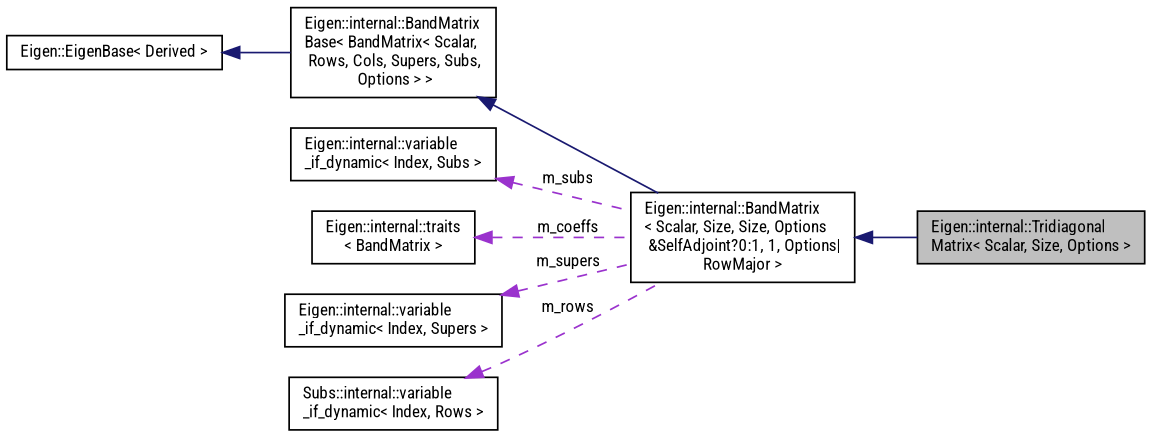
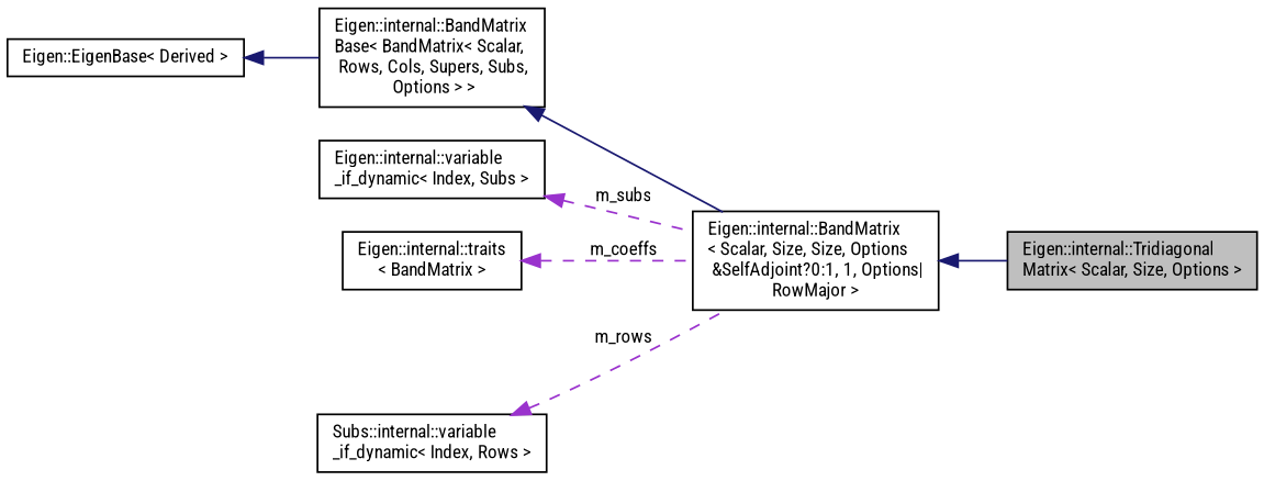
  digraph {
    fontname="Roboto Condensed"
    rankdir=LR
    node [color=black fillcolor=white fontname="Roboto Condensed" fontsize=10 shape=record style=filled]
    edge [color=darkorchid3 dir=back fontname="Roboto Condensed" fontsize=10 labelfontname=Helvetica labelfontsize=10 style=dashed]
    n1 [fillcolor=grey75 fontcolor=black height=0.2 label="Eigen::internal::Tridiagonal\lMatrix\< Scalar, Size, Options \>" width=0.4]
    n2 [height=0.2 label="Eigen::internal::BandMatrix\l\< Scalar, Size, Size, Options\l &SelfAdjoint?0:1, 1, Options\|\lRowMajor \>" width=0.4]
    n3 [height=0.2 label="Eigen::internal::BandMatrix\lBase\< BandMatrix\< Scalar,\l Rows, Cols, Supers, Subs,\l Options \> \>" width=0.4]
    n4 [height=0.2 label="Eigen::EigenBase\< Derived \>" width=0.4]
    n5 [height=0.2 label="Eigen::internal::variable\l_if_dynamic\< Index, Subs \>" width=0.4]
    n6 [height=0.2 label="Eigen::internal::traits\l\< BandMatrix \>" width=0.4]
-   n7 [height=0.2 label="Eigen::internal::variable\l_if_dynamic\< Index, Supers \>" width=0.4]
    n8 [height=0.2 label="Subs::internal::variable\l_if_dynamic\< Index, Rows \>" width=0.4]
    n2 -> n1 [color=midnightblue style=solid]
    n3 -> n2 [color=midnightblue style=solid]
    n4 -> n3 [color=midnightblue style=solid]
    n5 -> n2 [label=" m_subs"]
    n6 -> n2 [label=" m_coeffs"]
-   n7 -> n2 [label=" m_supers"]
    n8 -> n2 [label=" m_rows"]
  }
